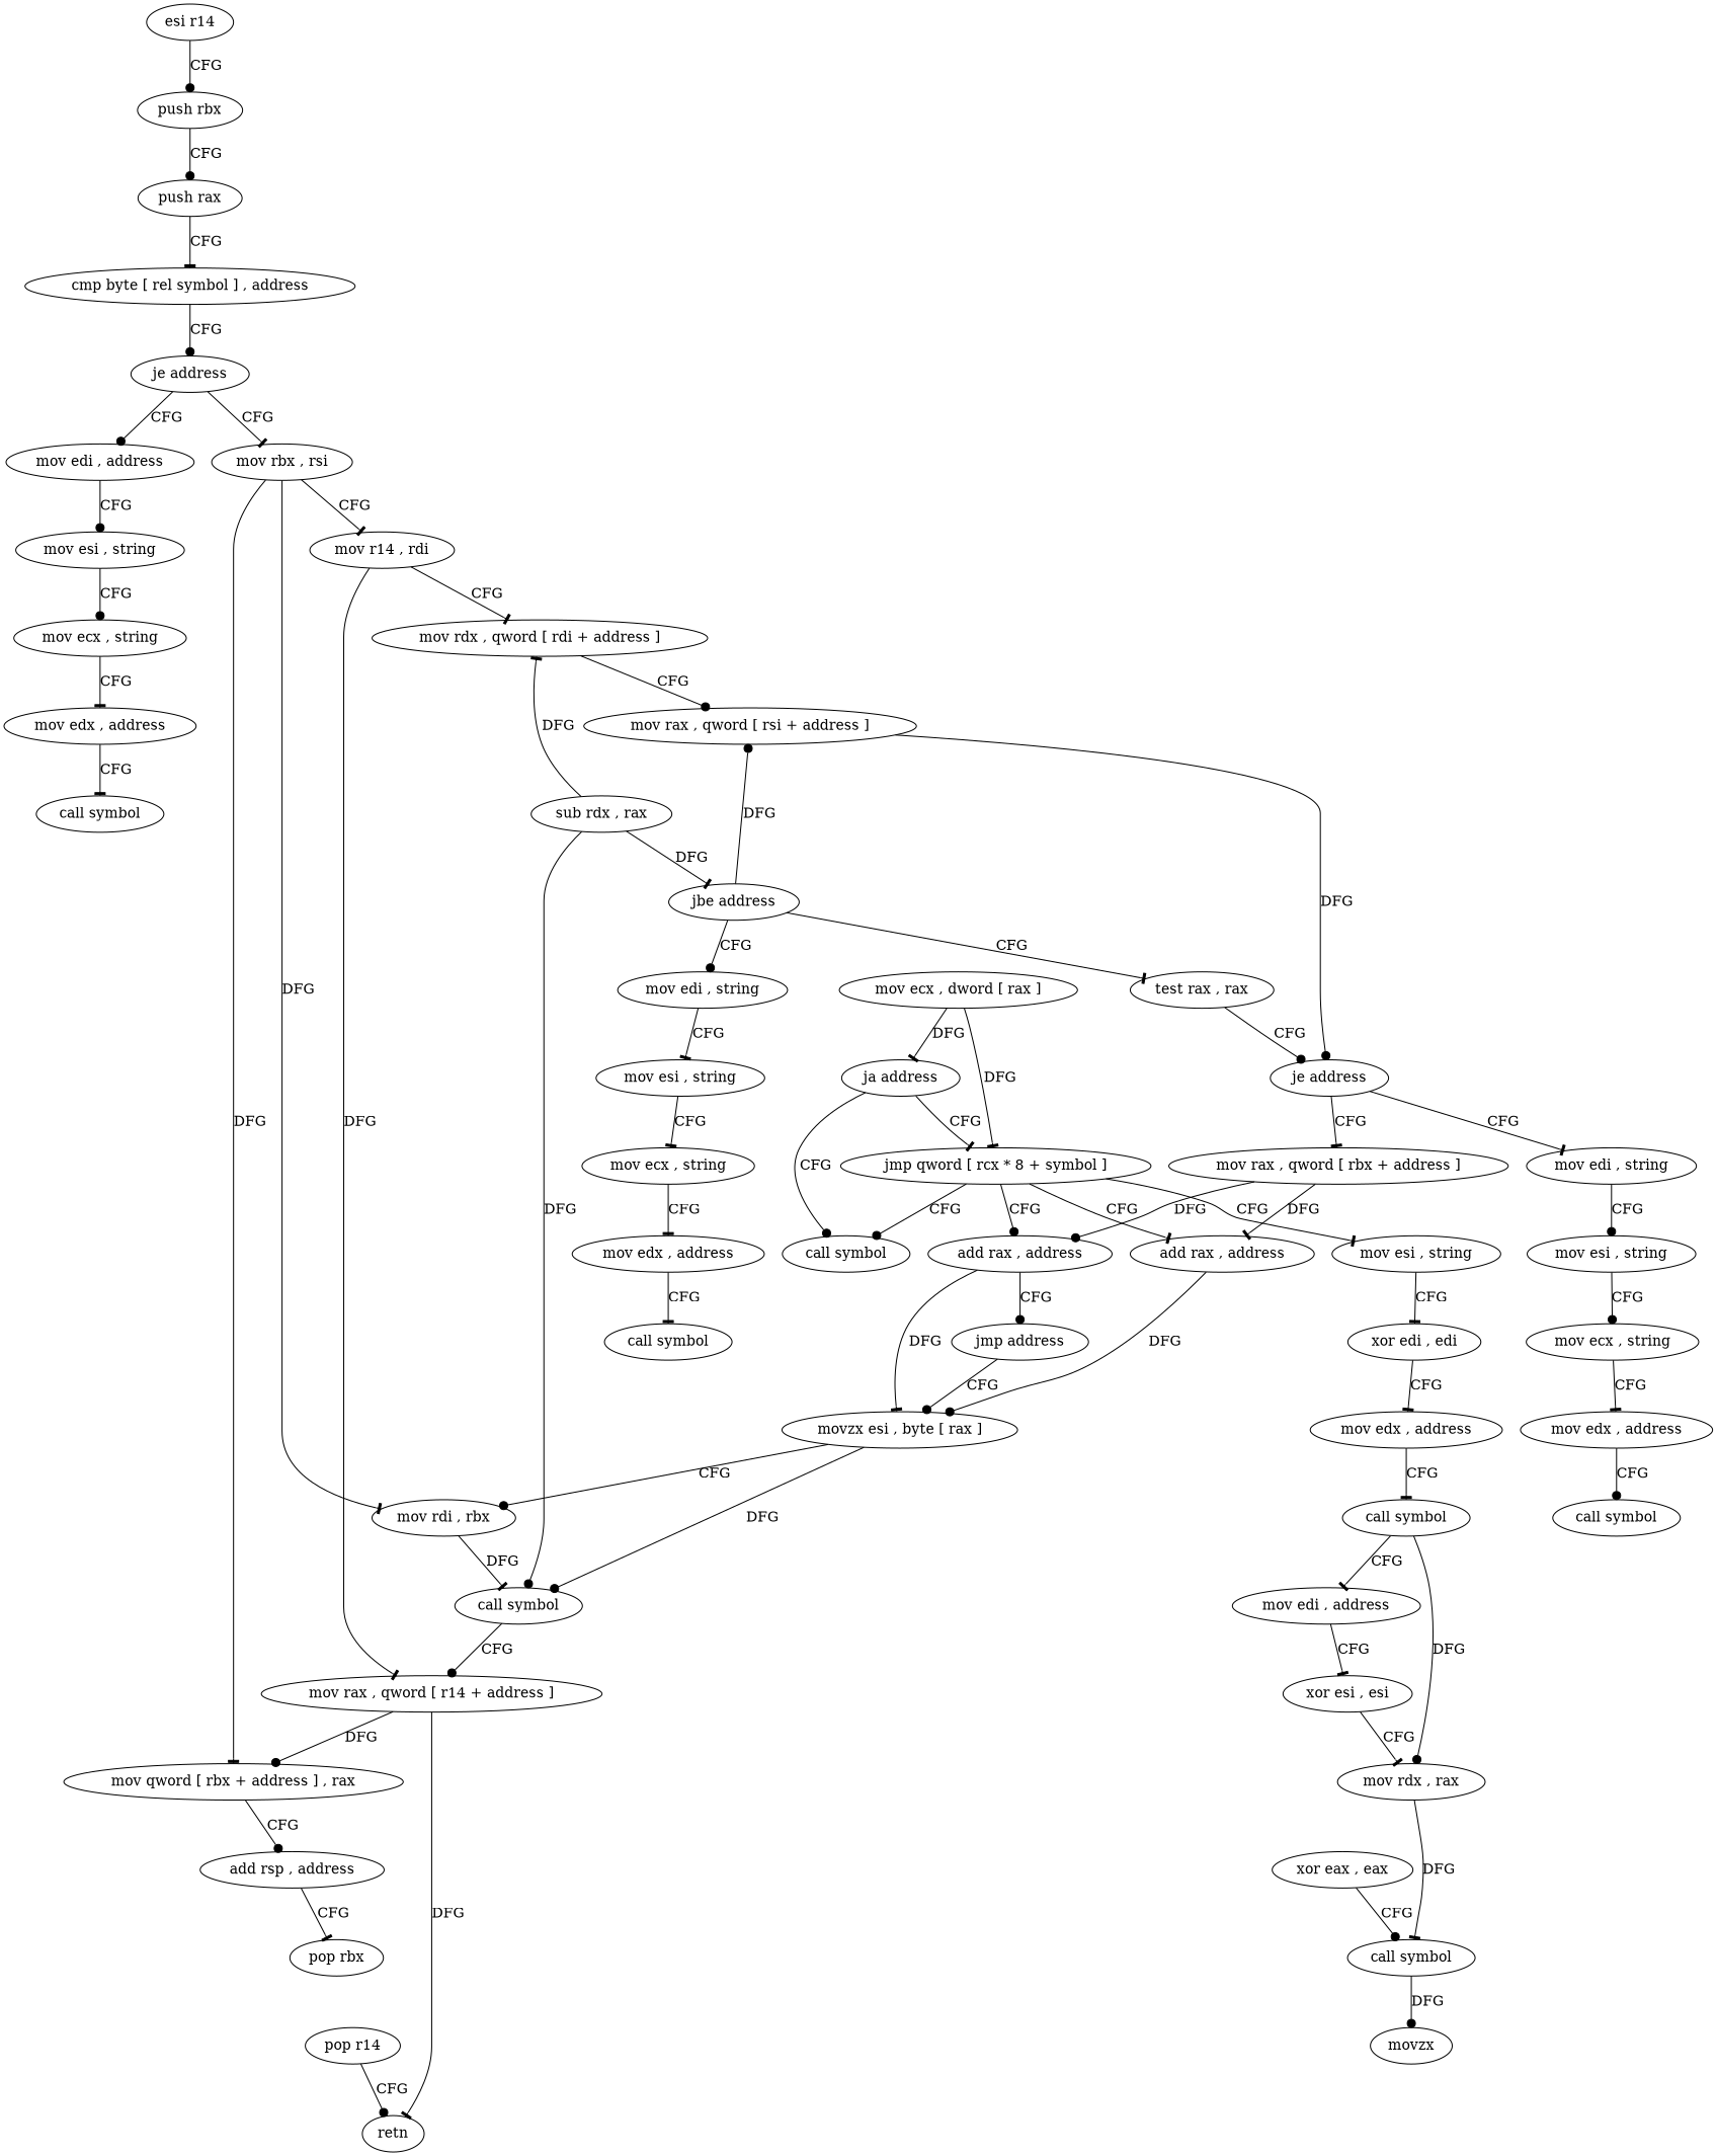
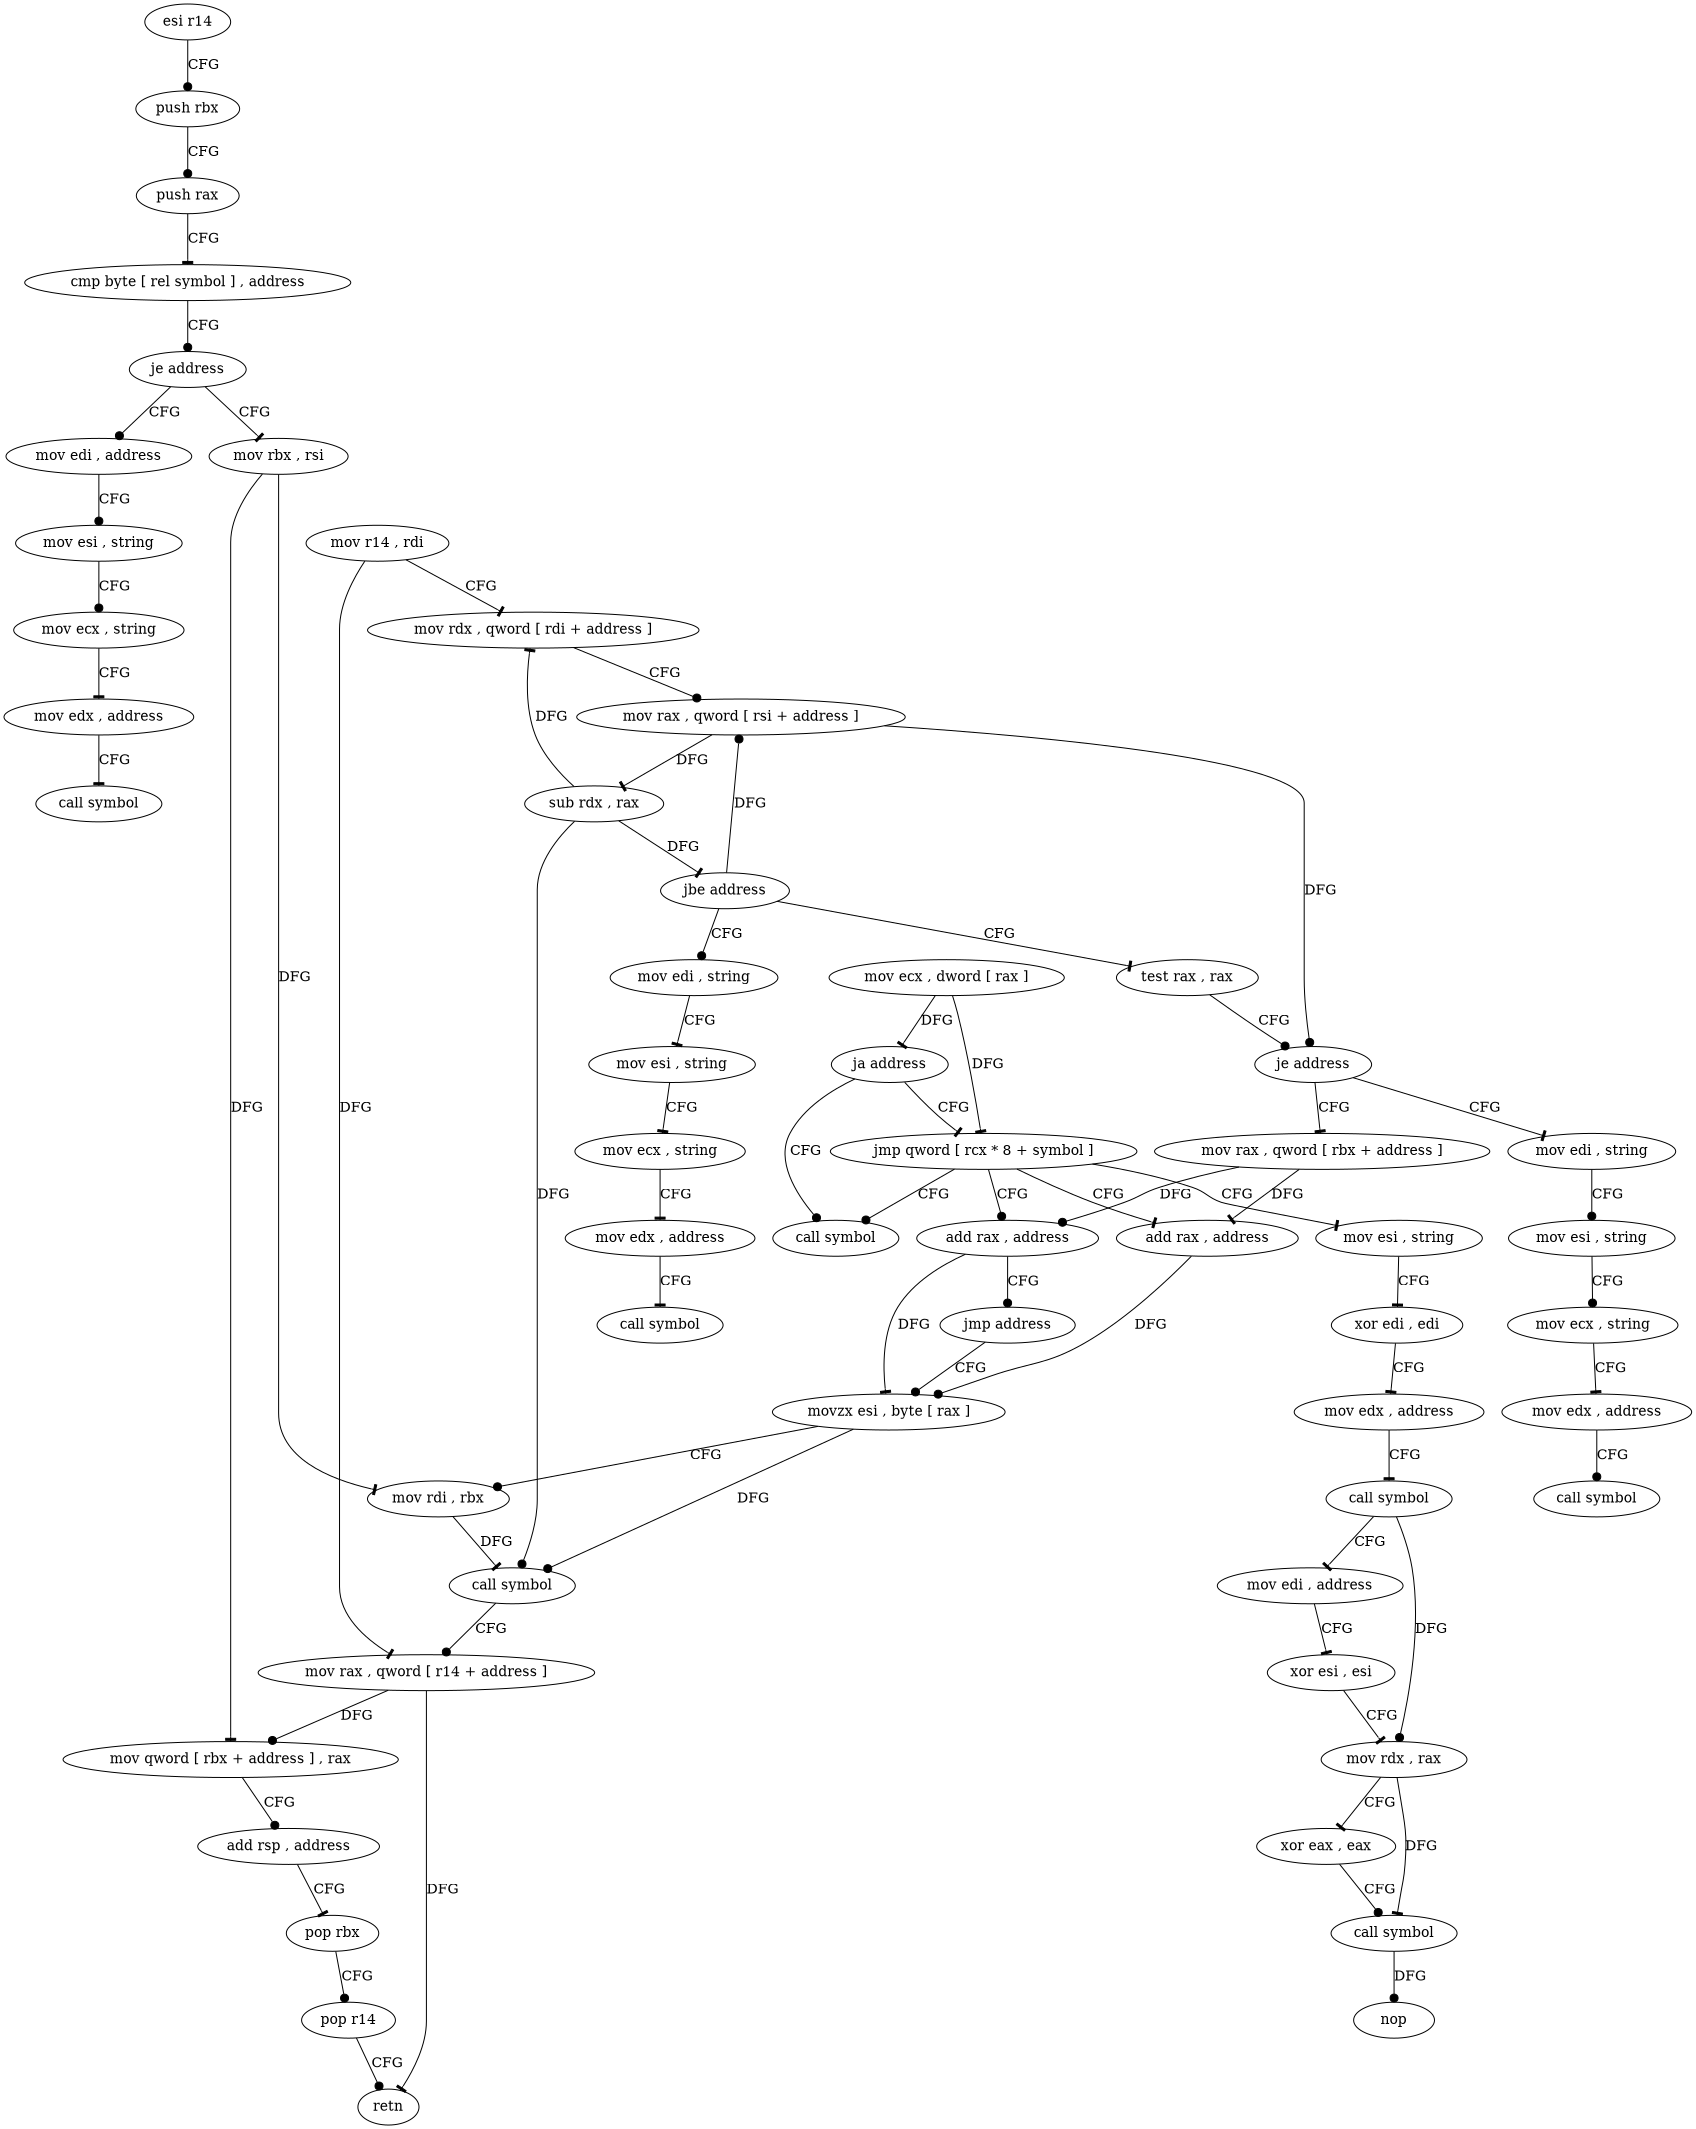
  digraph {
    edge [arrowhead=tee]
    n1 [label="esi r14"]
    n2 [label="push rbx"]
    n3 [label="push rax"]
    n4 [label="cmp byte [ rel symbol ] , address"]
    n5 [label="je address"]
    n6 [label="mov edi , address"]
    n7 [label="mov rbx , rsi"]
    n8 [label="mov esi , string"]
    n9 [label="mov r14 , rdi"]
    n10 [label="mov rdi , rbx"]
    n11 [label="mov qword [ rbx + address ] , rax"]
    n12 [label="mov ecx , string"]
    n13 [label="mov rdx , qword [ rdi + address ]"]
    n14 [label="mov rax , qword [ r14 + address ]"]
    n15 [label="mov rax , qword [ rbx + address ]"]
    n16 [label="add rax , address"]
    n17 [label="add rax , address"]
    n18 [label="call symbol"]
    n19 [label="add rsp , address"]
    n20 [label="mov edx , address"]
    n21 [label="call symbol"]
    n22 [label="mov rax , qword [ rsi + address ]"]
    n23 [label=retn]
    n24 [label="sub rdx , rax"]
    n25 [label="je address"]
    n26 [label="jbe address"]
    n27 [label="mov edi , string"]
    n28 [label="test rax , rax"]
    n29 [label="mov edi , string"]
    n30 [label="mov esi , string"]
    n31 [label="mov ecx , string"]
    n32 [label="mov edx , address"]
    n33 [label="call symbol"]
    n34 [label="mov esi , string"]
    n35 [label="mov ecx , string"]
    n36 [label="mov ecx , dword [ rax ]"]
    n37 [label="ja address"]
    n38 [label="jmp qword [ rcx * 8 + symbol ]"]
    n39 [label="jmp address"]
    n40 [label="movzx esi , byte [ rax ]"]
    n41 [label="mov edx , address"]
    n42 [label="call symbol"]
    n43 [label="call symbol"]
    n44 [label="mov esi , string"]
    n45 [label="xor edi , edi"]
    n46 [label="mov edx , address"]
    n47 [label="call symbol"]
    n48 [label="mov edi , address"]
    n49 [label="mov rdx , rax"]
    n50 [label="xor esi , esi"]
    n51 [label="xor eax , eax"]
    n52 [label="call symbol"]
-   n53 [label=movzx]
+   n53 [label=nop]
    n54 [label="pop rbx"]
    n55 [label="pop r14"]
    n1 -> n2 [arrowhead=dot label=CFG]
    n2 -> n3 [arrowhead=dot label=CFG]
    n3 -> n4 [label=CFG]
    n4 -> n5 [arrowhead=dot label=CFG]
    n5 -> n6 [arrowhead=dot label=CFG]
    n5 -> n7 [label=CFG]
    n6 -> n8 [arrowhead=dot label=CFG]
-   n7 -> n9 [label=CFG]
    n7 -> n10 [label=DFG]
    n7 -> n11 [label=DFG]
    n8 -> n12 [arrowhead=dot label=CFG]
    n9 -> n13 [label=CFG]
    n9 -> n14 [label=DFG]
    n10 -> n18 [label=DFG]
    n11 -> n19 [arrowhead=dot label=CFG]
    n12 -> n20 [label=CFG]
    n13 -> n22 [arrowhead=dot label=CFG]
    n14 -> n11 [arrowhead=dot label=DFG]
    n14 -> n23 [label=DFG]
    n15 -> n16 [arrowhead=dot label=DFG]
    n15 -> n17 [label=DFG]
    n16 -> n39 [arrowhead=dot label=CFG]
    n16 -> n40 [label=DFG]
    n17 -> n40 [arrowhead=dot label=DFG]
    n18 -> n14 [arrowhead=dot label=CFG]
    n19 -> n54 [label=CFG]
    n20 -> n21 [label=CFG]
+   n22 -> n24 [label=DFG]
    n22 -> n25 [arrowhead=dot label=DFG]
    n24 -> n13 [label=DFG]
    n24 -> n18 [arrowhead=dot label=DFG]
    n24 -> n26 [label=DFG]
    n25 -> n15 [label=CFG]
    n25 -> n29 [label=CFG]
    n26 -> n22 [arrowhead=dot label=DFG]
    n26 -> n27 [arrowhead=dot label=CFG]
    n26 -> n28 [label=CFG]
    n27 -> n30 [label=CFG]
    n28 -> n25 [arrowhead=dot label=CFG]
    n29 -> n34 [arrowhead=dot label=CFG]
    n30 -> n31 [label=CFG]
    n31 -> n32 [label=CFG]
    n32 -> n33 [label=CFG]
    n34 -> n35 [arrowhead=dot label=CFG]
    n35 -> n41 [label=CFG]
    n36 -> n37 [label=DFG]
    n36 -> n38 [label=DFG]
    n37 -> n38 [label=CFG]
    n37 -> n43 [arrowhead=dot label=CFG]
    n38 -> n16 [arrowhead=dot label=CFG]
    n38 -> n17 [label=CFG]
    n38 -> n43 [arrowhead=dot label=CFG]
    n38 -> n44 [label=CFG]
    n39 -> n40 [arrowhead=dot label=CFG]
    n40 -> n10 [arrowhead=dot label=CFG]
    n40 -> n18 [arrowhead=dot label=DFG]
    n41 -> n42 [arrowhead=dot label=CFG]
    n44 -> n45 [label=CFG]
    n45 -> n46 [label=CFG]
    n46 -> n47 [label=CFG]
    n47 -> n48 [label=CFG]
    n47 -> n49 [arrowhead=dot label=DFG]
    n48 -> n50 [label=CFG]
+   n49 -> n51 [label=CFG]
    n49 -> n52 [label=DFG]
    n50 -> n49 [label=CFG]
    n51 -> n52 [arrowhead=dot label=CFG]
    n52 -> n53 [arrowhead=dot label=DFG]
+   n54 -> n55 [arrowhead=dot label=CFG]
    n55 -> n23 [arrowhead=dot label=CFG]
  }
